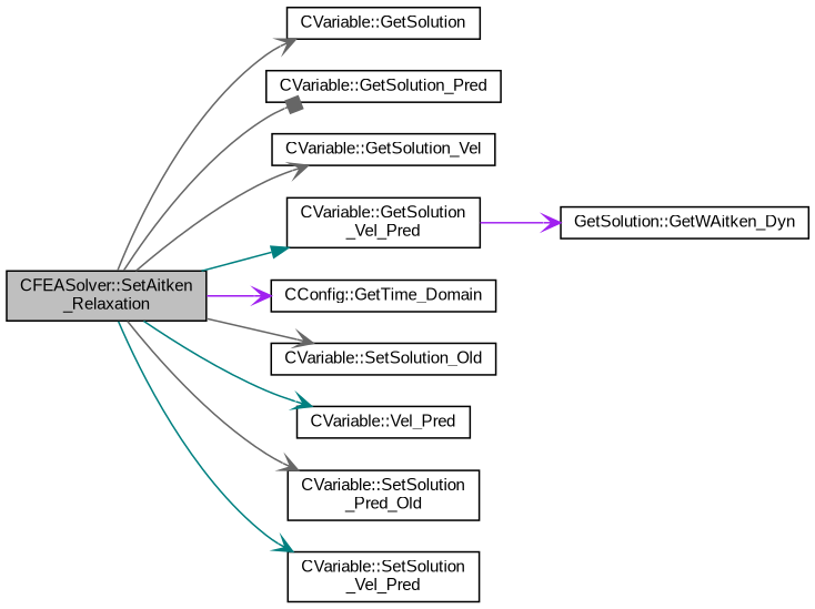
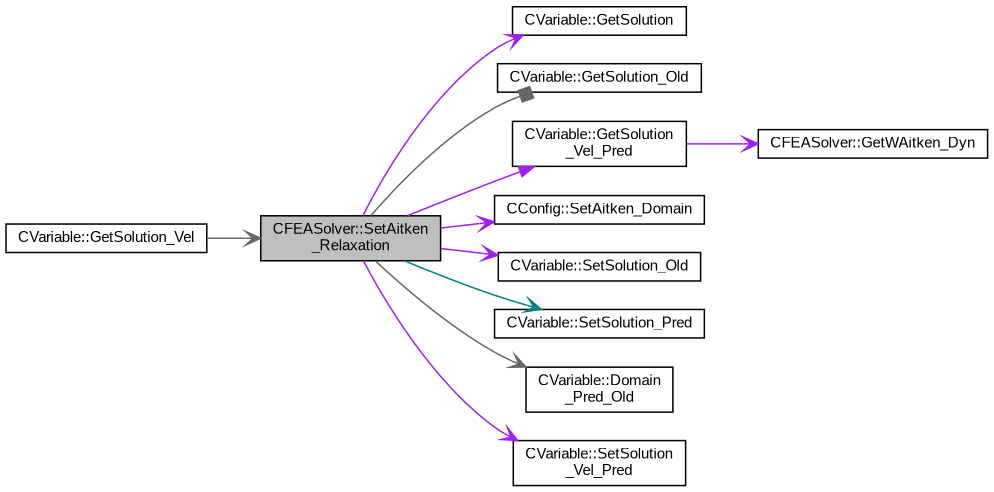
  digraph {
    fontname="Liberation Sans"
    rankdir=LR
    node [color=black fillcolor=white fontname="Liberation Sans" fontsize=10 shape=record style=filled]
    edge [arrowhead=vee color=gray40 fontname="Liberation Sans" fontsize=10 labelfontname=Helvetica labelfontsize=10 style=solid]
    n1 [fillcolor=grey75 fontcolor=black height=0.2 label="CFEASolver::SetAitken\l_Relaxation" width=0.4]
    n2 [height=0.2 label="CVariable::GetSolution" width=0.4]
-   n3 [height=0.2 label="CVariable::GetSolution_Pred" width=0.4]
+   n3 [height=0.2 label="CVariable::GetSolution_Old" width=0.4]
    n4 [height=0.2 label="CVariable::GetSolution_Vel" width=0.4]
    n5 [height=0.2 label="CVariable::GetSolution\l_Vel_Pred" width=0.4]
-   n6 [height=0.2 label="CConfig::GetTime_Domain" width=0.4]
+   n6 [height=0.2 label="CConfig::SetAitken_Domain" width=0.4]
    n7 [height=0.2 label="CVariable::SetSolution_Old" width=0.4]
-   n8 [height=0.2 label="CVariable::Vel_Pred" width=0.4]
-   n9 [height=0.2 label="CVariable::SetSolution\l_Pred_Old" width=0.4]
+   n8 [height=0.2 label="CVariable::SetSolution_Pred" width=0.4]
+   n9 [height=0.2 label="CVariable::Domain\l_Pred_Old" width=0.4]
    n10 [height=0.2 label="CVariable::SetSolution\l_Vel_Pred" width=0.4]
-   n11 [height=0.2 label="GetSolution::GetWAitken_Dyn" width=0.4]
-   n1 -> n2
+   n11 [height=0.2 label="CFEASolver::GetWAitken_Dyn" width=0.4]
+   n1 -> n2 [color=purple]
    n1 -> n3 [arrowhead=box]
-   n1 -> n4
-   n1 -> n5 [arrowhead=normal color=teal]
+   n4 -> n1
+   n1 -> n5 [arrowhead=normal color=purple]
    n1 -> n6 [color=purple]
-   n1 -> n7
+   n1 -> n7 [color=purple]
    n1 -> n8 [color=teal]
    n1 -> n9
-   n1 -> n10 [color=teal]
+   n1 -> n10 [color=purple]
    n5 -> n11 [color=purple]
  }
